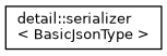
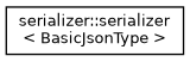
  digraph {
    rankdir=LR
-   n1 [color=black fillcolor=white fontname=Helvetica fontsize=10 height=0.2 label="detail::serializer\l\< BasicJsonType \>" shape=record style=filled width=0.4]
+   n1 [color=black fillcolor=white fontname=Helvetica fontsize=10 height=0.2 label="serializer::serializer\l\< BasicJsonType \>" shape=record style=filled width=0.4]
  }
